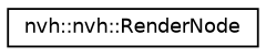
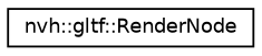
  digraph {
    rankdir=LR
-   n1 [color=black fillcolor=white fontname=Helvetica fontsize=10 height=0.2 label="nvh::nvh::RenderNode" shape=record style=filled width=0.4]
+   n1 [color=black fillcolor=white fontname=Helvetica fontsize=10 height=0.2 label="nvh::gltf::RenderNode" shape=record style=filled width=0.4]
  }
